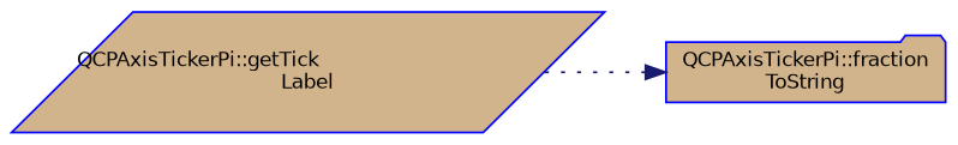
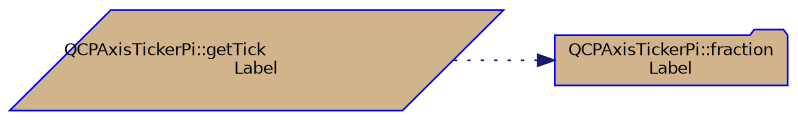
  digraph {
    rankdir=RL
    node [color=blue fillcolor=tan fontname=Helvetica fontsize=10 style=filled]
-   n1 [fontcolor=black height=0.2 label="QCPAxisTickerPi::fraction\lToString" shape=folder width=0.4]
+   n1 [fontcolor=black height=0.2 label="QCPAxisTickerPi::fraction\lLabel" shape=folder width=0.4]
    n2 [height=0.2 label="QCPAxisTickerPi::getTick\lLabel" shape=parallelogram width=0.4]
    n1 -> n2 [color=midnightblue dir=back fontname=Helvetica fontsize=10 labelfontname=Helvetica labelfontsize=10 style=dotted]
  }
